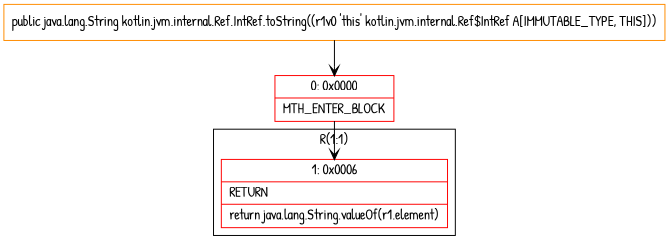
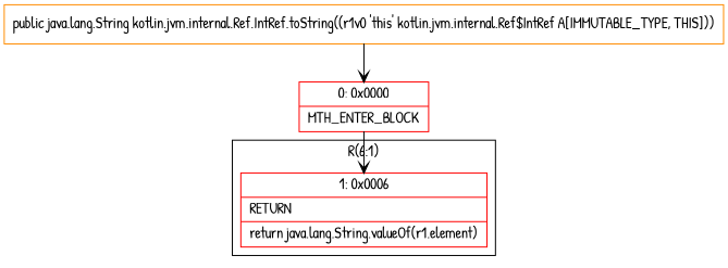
  digraph {
    fontname="Patrick Hand"
    node [color=red shape=record fontname="Patrick Hand"]
    edge [style=solid arrowhead=vee fontname="Patrick Hand"]
    n1 [label="{1\:\ 0x0006|RETURN\l|return java.lang.String.valueOf(r1.element)\l}"]
    n2 [label="{0\:\ 0x0000|MTH_ENTER_BLOCK\l}"]
    n3 [label="{public java.lang.String kotlin.jvm.internal.Ref.IntRef.toString((r1v0 'this' kotlin.jvm.internal.Ref$IntRef A[IMMUTABLE_TYPE, THIS])) }" color=darkorange]
    subgraph cluster_1 {
-     label="R(1:1)"
+     label="R(6:1)"
      n1
    }
    n2 -> n1
    n3 -> n2
  }
